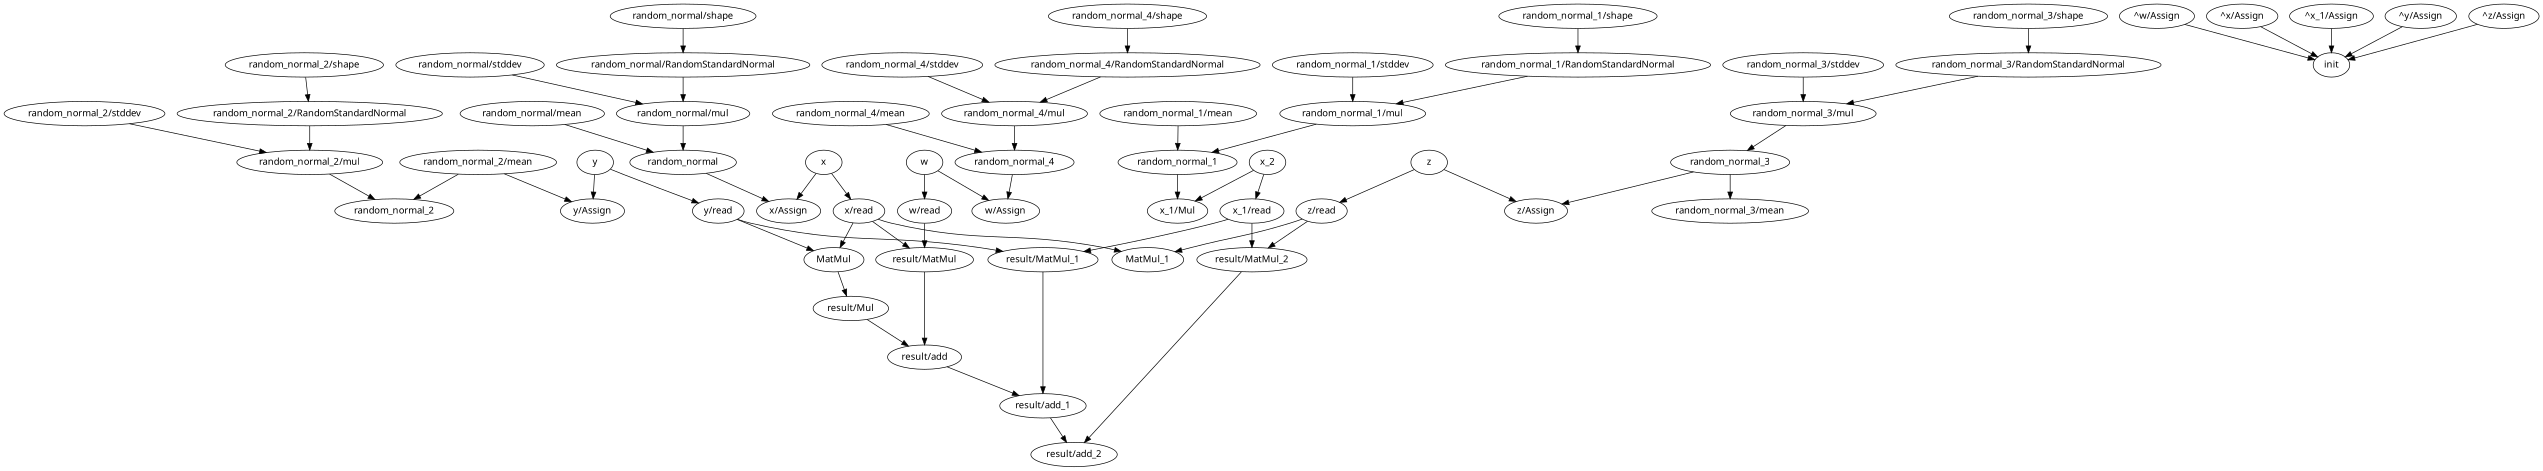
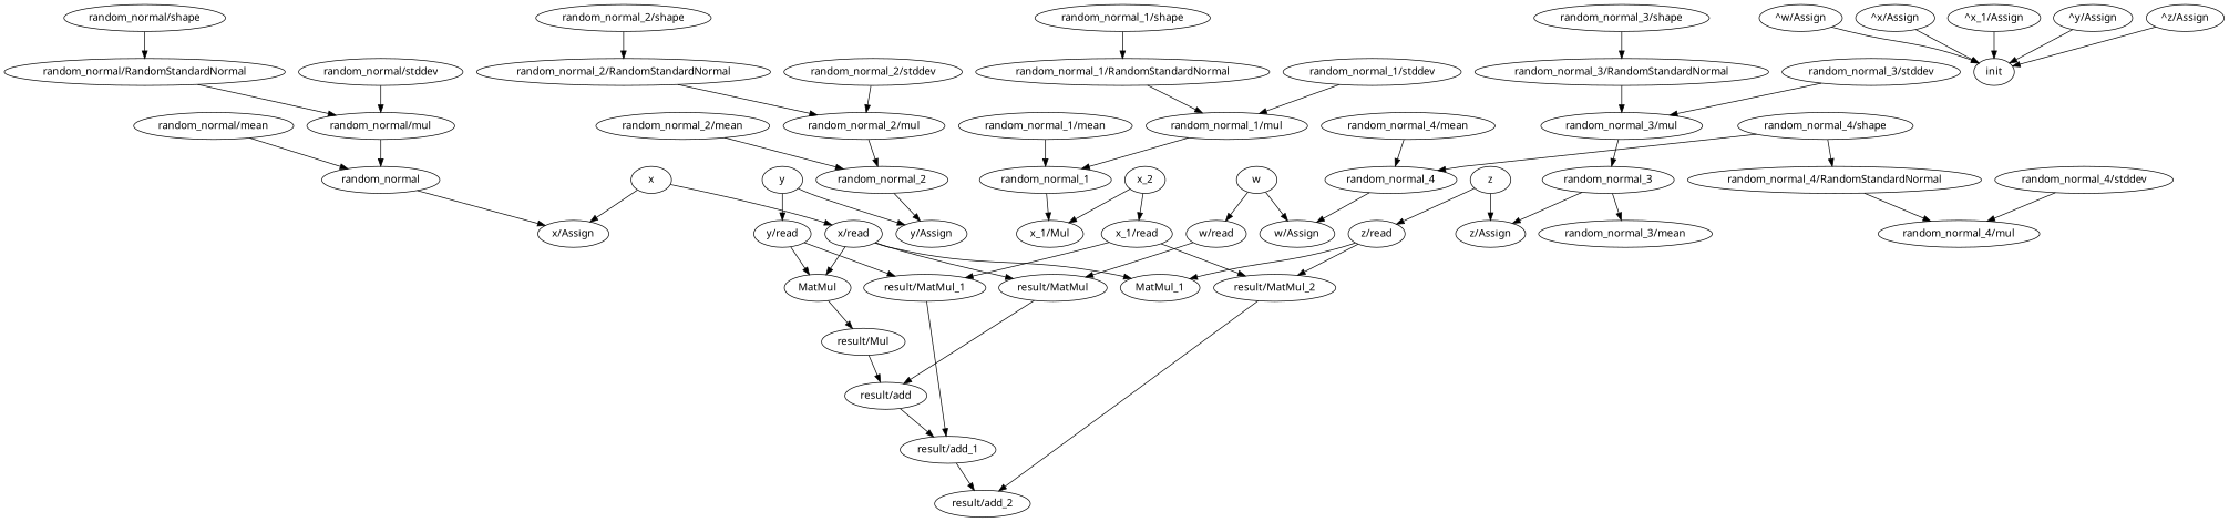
  digraph {
    fontname="Noto Sans"
    node [fontname="Noto Sans"]
    edge [fontname="Noto Sans"]
    n1 [label="random_normal/shape"]
    n2 [label="random_normal/RandomStandardNormal"]
    n3 [label="random_normal/mul"]
    n4 [label="random_normal/mean"]
    n5 [label=random_normal]
    n6 [label="x/Assign"]
    n7 [label="random_normal/stddev"]
    n8 [label=x]
    n9 [label="x/read"]
    n10 [label=MatMul]
    n11 [label=MatMul_1]
    n12 [label="result/MatMul"]
    n13 [label="result/Mul"]
    n14 [label="result/add"]
    n15 [label="random_normal_1/shape"]
    n16 [label="random_normal_1/RandomStandardNormal"]
    n17 [label="random_normal_1/mul"]
    n18 [label="random_normal_1/mean"]
    n19 [label=random_normal_1]
    n20 [label="x_1/Mul"]
    n21 [label="random_normal_1/stddev"]
    n22 [label=x_2]
    n23 [label="x_1/read"]
    n24 [label="result/MatMul_1"]
    n25 [label="result/MatMul_2"]
    n26 [label="result/add_1"]
    n27 [label="result/add_2"]
    n28 [label="random_normal_2/shape"]
    n29 [label="random_normal_2/RandomStandardNormal"]
    n30 [label="random_normal_2/mul"]
    n31 [label="random_normal_2/mean"]
    n32 [label=random_normal_2]
    n33 [label="y/Assign"]
    n34 [label="random_normal_2/stddev"]
    n35 [label=y]
    n36 [label="y/read"]
    n37 [label="random_normal_3/shape"]
    n38 [label="random_normal_3/RandomStandardNormal"]
    n39 [label="random_normal_3/mul"]
    n40 [label="random_normal_3/mean"]
    n41 [label=random_normal_3]
    n42 [label="z/Assign"]
    n43 [label="random_normal_3/stddev"]
    n44 [label=z]
    n45 [label="z/read"]
    n46 [label="random_normal_4/shape"]
    n47 [label="random_normal_4/RandomStandardNormal"]
    n48 [label="random_normal_4/mul"]
    n49 [label="random_normal_4/mean"]
    n50 [label=random_normal_4]
    n51 [label="w/Assign"]
    n52 [label="random_normal_4/stddev"]
    n53 [label=w]
    n54 [label="w/read"]
    n55 [label=init]
    "^w/Assign"
    "^x/Assign"
    "^x_1/Assign"
    "^y/Assign"
    "^z/Assign"
    n1 -> n2
    n2 -> n3
    n3 -> n5
    n4 -> n5
    n5 -> n6
    n7 -> n3
    n8 -> n6
    n8 -> n9
    n9 -> n10
    n9 -> n11
    n9 -> n12
    n10 -> n13
    n12 -> n14
    n13 -> n14
    n14 -> n26
    n15 -> n16
    n16 -> n17
    n17 -> n19
    n18 -> n19
    n19 -> n20
    n21 -> n17
    n22 -> n20
    n22 -> n23
    n23 -> n24
    n23 -> n25
    n24 -> n26
    n25 -> n27
    n26 -> n27
    n28 -> n29
    n29 -> n30
    n30 -> n32
    n31 -> n32
-   n31 -> n33
+   n32 -> n33
    n34 -> n30
    n35 -> n33
    n35 -> n36
    n36 -> n10
    n36 -> n24
    n37 -> n38
    n38 -> n39
    n39 -> n41
    n41 -> n40
    n41 -> n42
    n43 -> n39
    n44 -> n42
    n44 -> n45
    n45 -> n11
    n45 -> n25
    n46 -> n47
    n47 -> n48
-   n48 -> n50
+   n46 -> n50
    n49 -> n50
    n50 -> n51
    n52 -> n48
    n53 -> n51
    n53 -> n54
    n54 -> n12
    "^w/Assign" -> n55
    "^x/Assign" -> n55
    "^x_1/Assign" -> n55
    "^y/Assign" -> n55
    "^z/Assign" -> n55
  }
